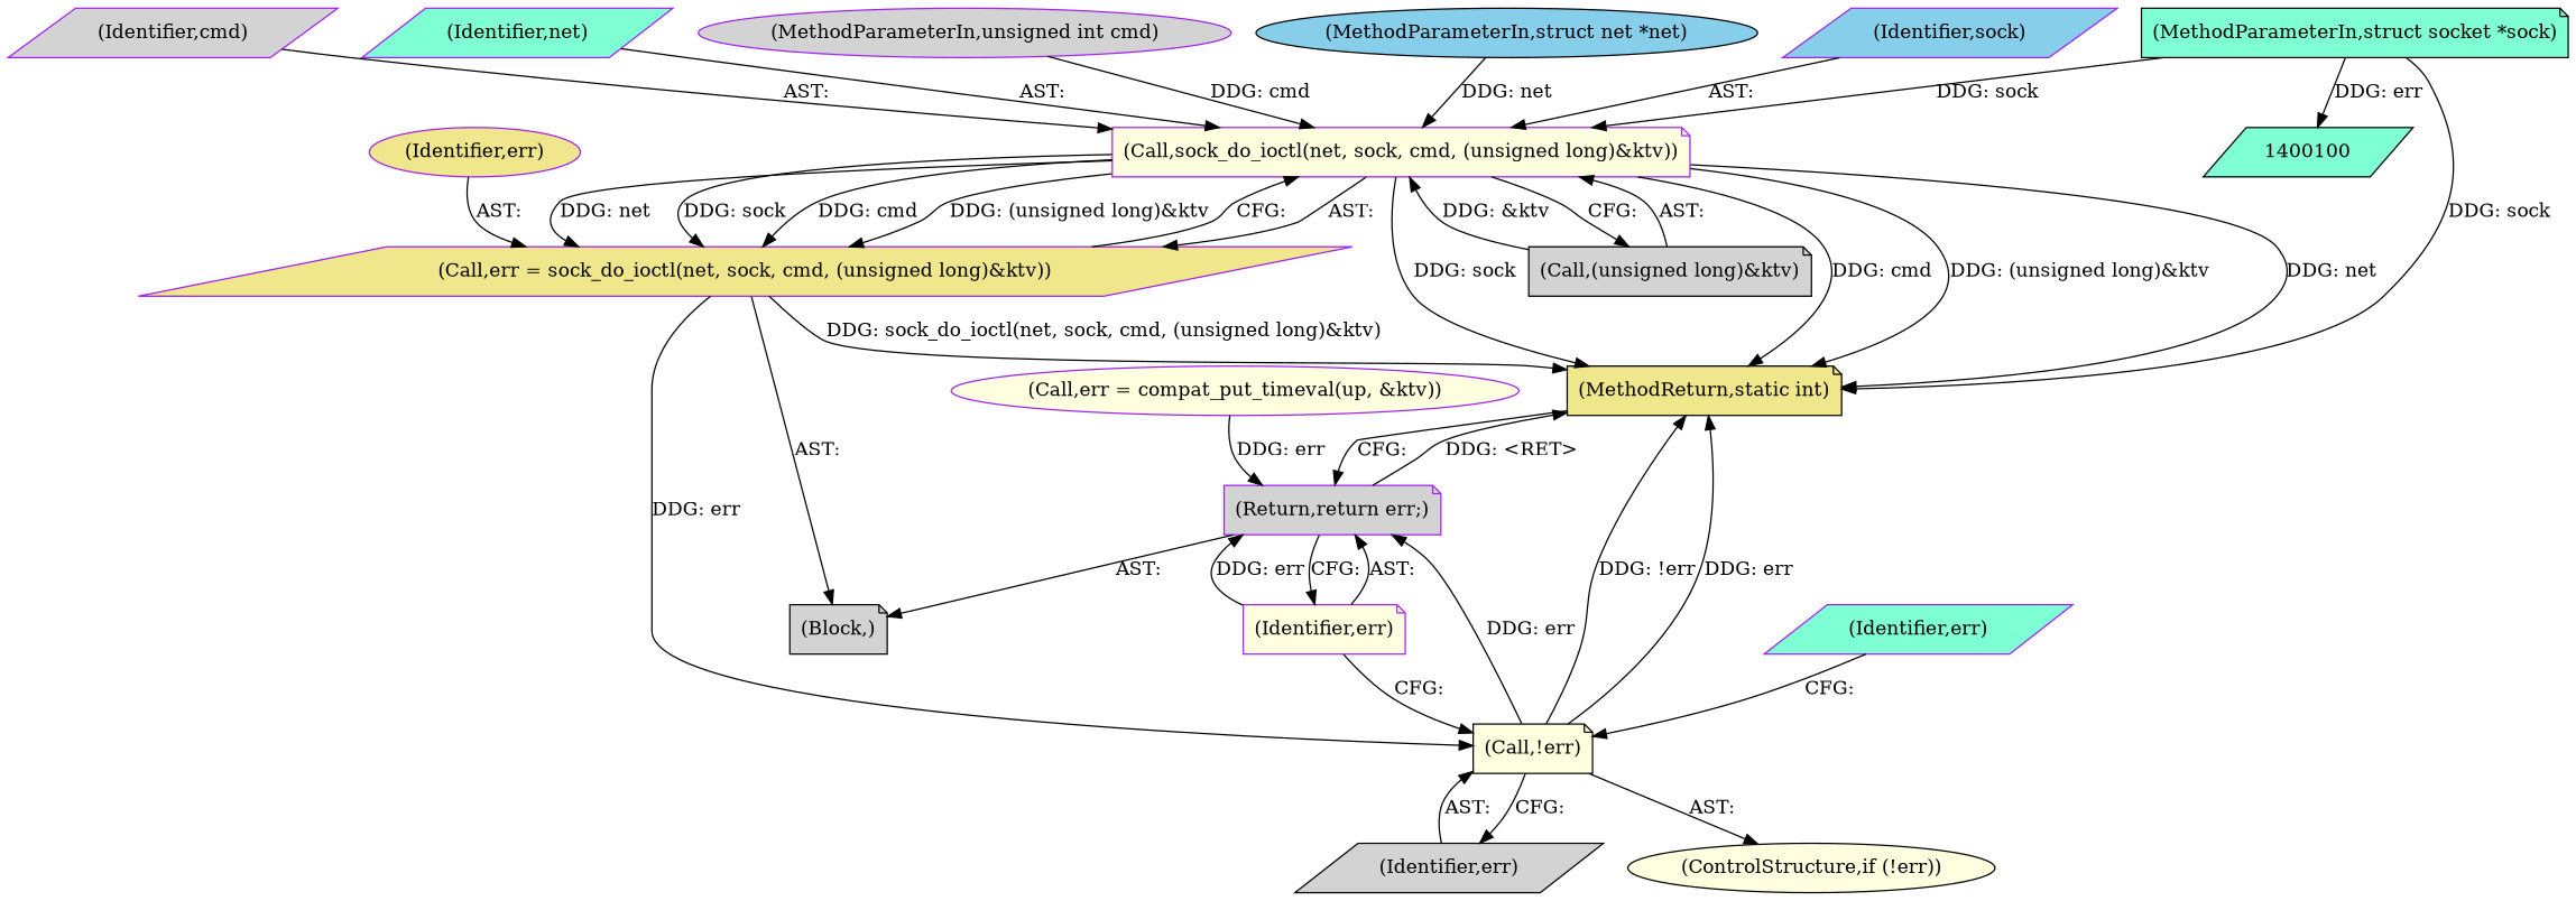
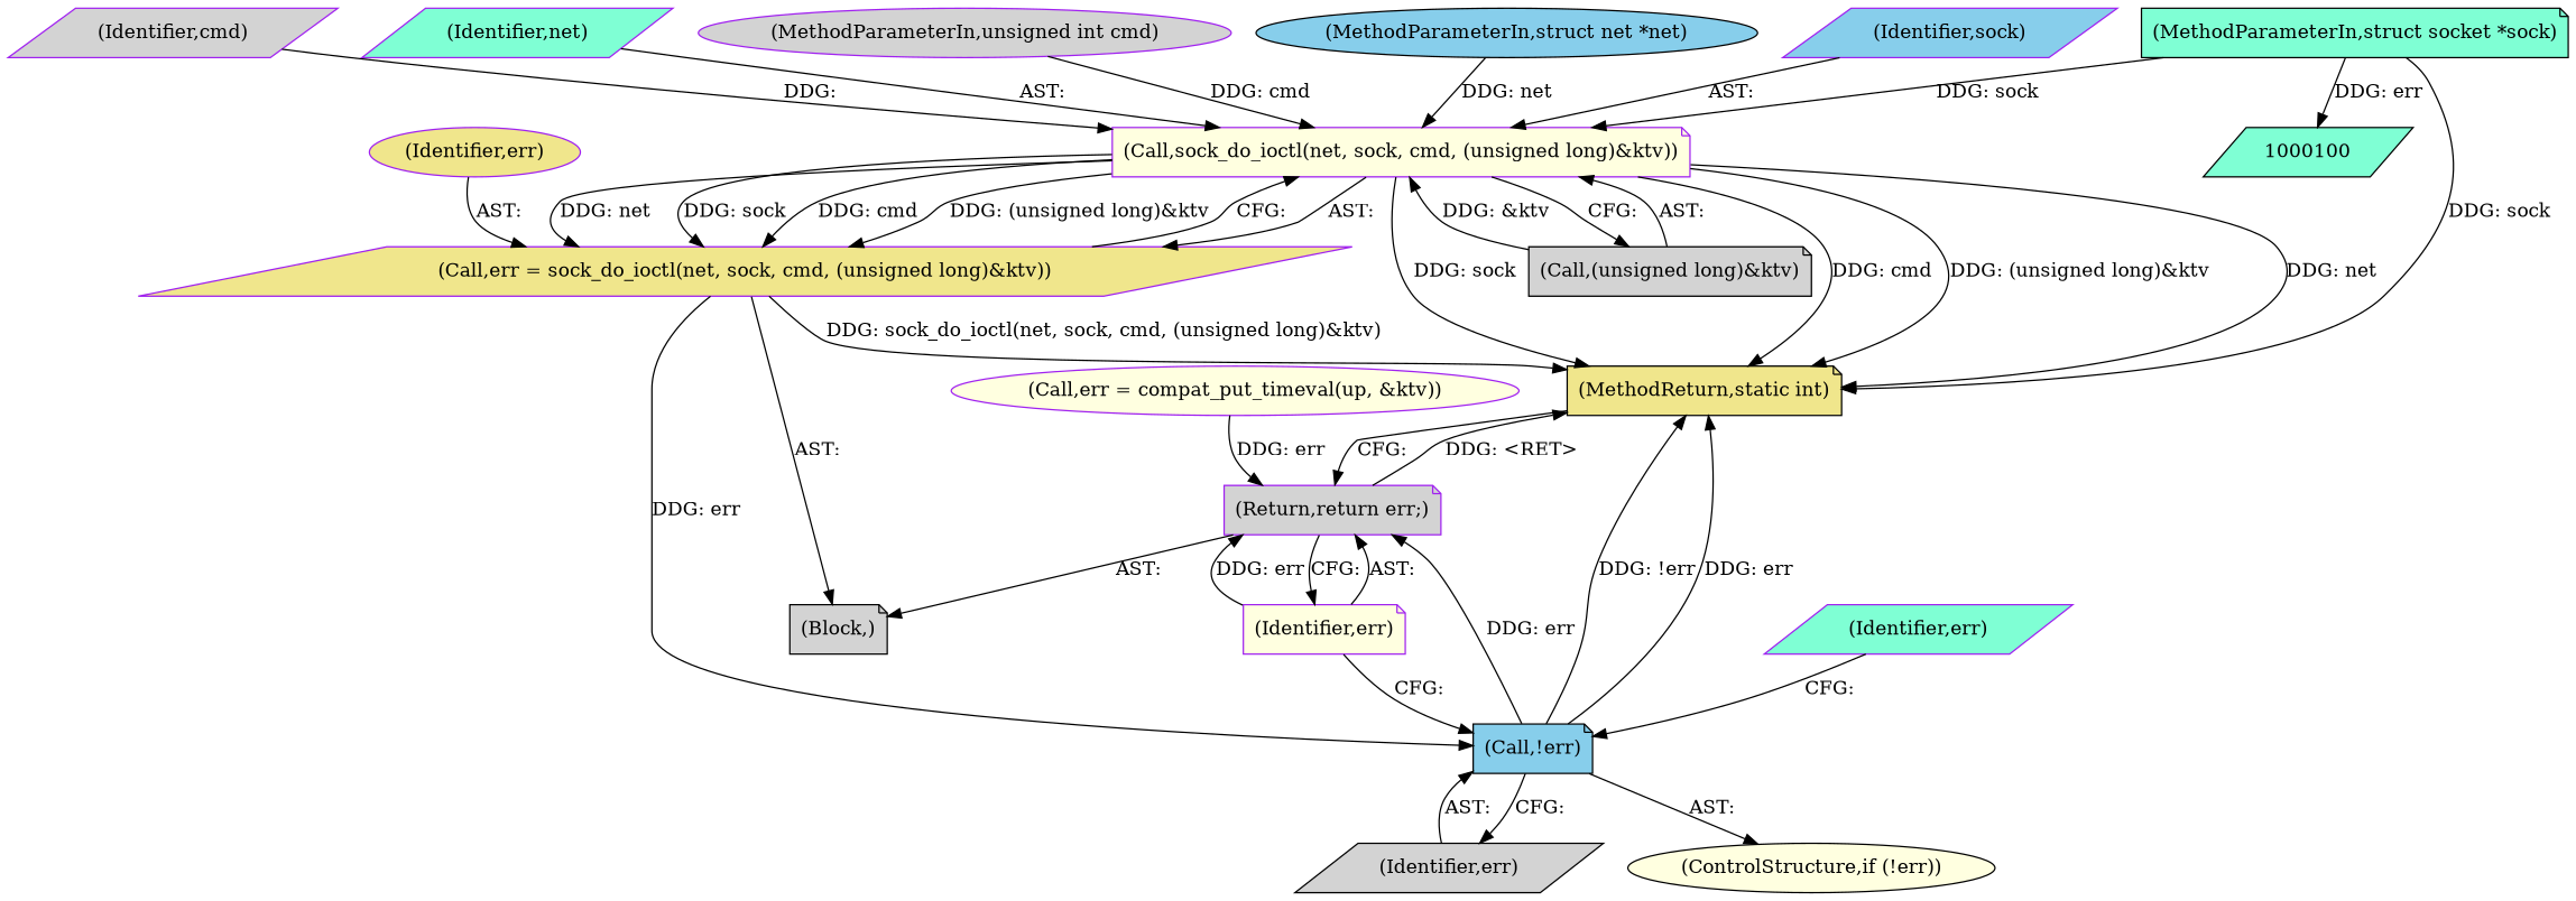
  digraph {
    node [color=purple fillcolor=lightgrey shape=note style=filled]
    n1 [color=black fillcolor=aquamarine label="(MethodParameterIn,struct socket *sock)"]
    n2 [fillcolor=lightyellow label="(Call,sock_do_ioctl(net, sock, cmd, (unsigned long)&ktv))"]
    n3 [color=black fillcolor=khaki label="(MethodReturn,static int)"]
-   1000100 [color=black fillcolor=aquamarine shape=parallelogram label=1400100]
+   1000100 [color=black fillcolor=aquamarine shape=parallelogram]
    n5 [fillcolor=khaki label="(Call,err = sock_do_ioctl(net, sock, cmd, (unsigned long)&ktv))" shape=parallelogram]
    n6 [color=black label="(Call,(unsigned long)&ktv)"]
    n7 [label="(Return,return err;)"]
-   n8 [color=black fillcolor=lightyellow label="(Call,!err)"]
+   n8 [color=black fillcolor=skyblue label="(Call,!err)"]
    n9 [color=black label="(Block,)"]
    n10 [color=black label="(Identifier,err)" shape=parallelogram]
    n11 [color=black fillcolor=lightyellow label="(ControlStructure,if (!err))" shape=ellipse]
    n12 [fillcolor=lightyellow label="(Identifier,err)"]
    n13 [fillcolor=skyblue label="(Identifier,sock)" shape=parallelogram]
    n14 [fillcolor=khaki label="(Identifier,err)" shape=ellipse]
    n15 [label="(Identifier,cmd)" shape=parallelogram]
    n16 [fillcolor=lightyellow label="(Call,err = compat_put_timeval(up, &ktv))" shape=ellipse]
    n17 [fillcolor=aquamarine label="(Identifier,err)" shape=parallelogram]
    n18 [fillcolor=aquamarine label="(Identifier,net)" shape=parallelogram]
    n19 [label="(MethodParameterIn,unsigned int cmd)" shape=ellipse]
    n20 [color=black fillcolor=skyblue label="(MethodParameterIn,struct net *net)" shape=ellipse]
    n1 -> n2 [label="DDG: sock"]
    n1 -> n3 [label="DDG: sock"]
    n1 -> 1000100 [label="DDG: err"]
    n2 -> n3 [label="DDG: net"]
    n2 -> n3 [label="DDG: sock"]
    n2 -> n3 [label="DDG: cmd"]
    n2 -> n3 [label="DDG: (unsigned long)&ktv"]
    n2 -> n5 [label="AST: "]
    n2 -> n5 [label="DDG: net"]
    n2 -> n5 [label="DDG: sock"]
    n2 -> n5 [label="DDG: cmd"]
    n2 -> n5 [label="DDG: (unsigned long)&ktv"]
    n2 -> n6 [label="CFG: "]
    n3 -> n7 [label="CFG: "]
    n5 -> n2 [label="CFG: "]
    n5 -> n3 [label="DDG: sock_do_ioctl(net, sock, cmd, (unsigned long)&ktv)"]
    n5 -> n8 [label="DDG: err"]
    n5 -> n9 [label="AST: "]
    n6 -> n2 [label="AST: "]
    n6 -> n2 [label="DDG: &ktv"]
    n7 -> n3 [label="DDG: <RET>"]
    n7 -> n9 [label="AST: "]
    n7 -> n12 [label="CFG: "]
    n8 -> n3 [label="DDG: !err"]
    n8 -> n3 [label="DDG: err"]
    n8 -> n7 [label="DDG: err"]
    n8 -> n10 [label="CFG: "]
    n8 -> n11 [label="AST: "]
    n10 -> n8 [label="AST: "]
    n12 -> n7 [label="AST: "]
    n12 -> n7 [label="DDG: err"]
    n12 -> n8 [label="CFG: "]
    n13 -> n2 [label="AST: "]
    n14 -> n5 [label="AST: "]
-   n15 -> n2 [label="AST: "]
+   n15 -> n2 [label="DDG: "]
    n16 -> n7 [label="DDG: err"]
    n17 -> n8 [label="CFG: "]
    n18 -> n2 [label="AST: "]
    n19 -> n2 [label="DDG: cmd"]
    n20 -> n2 [label="DDG: net"]
  }
